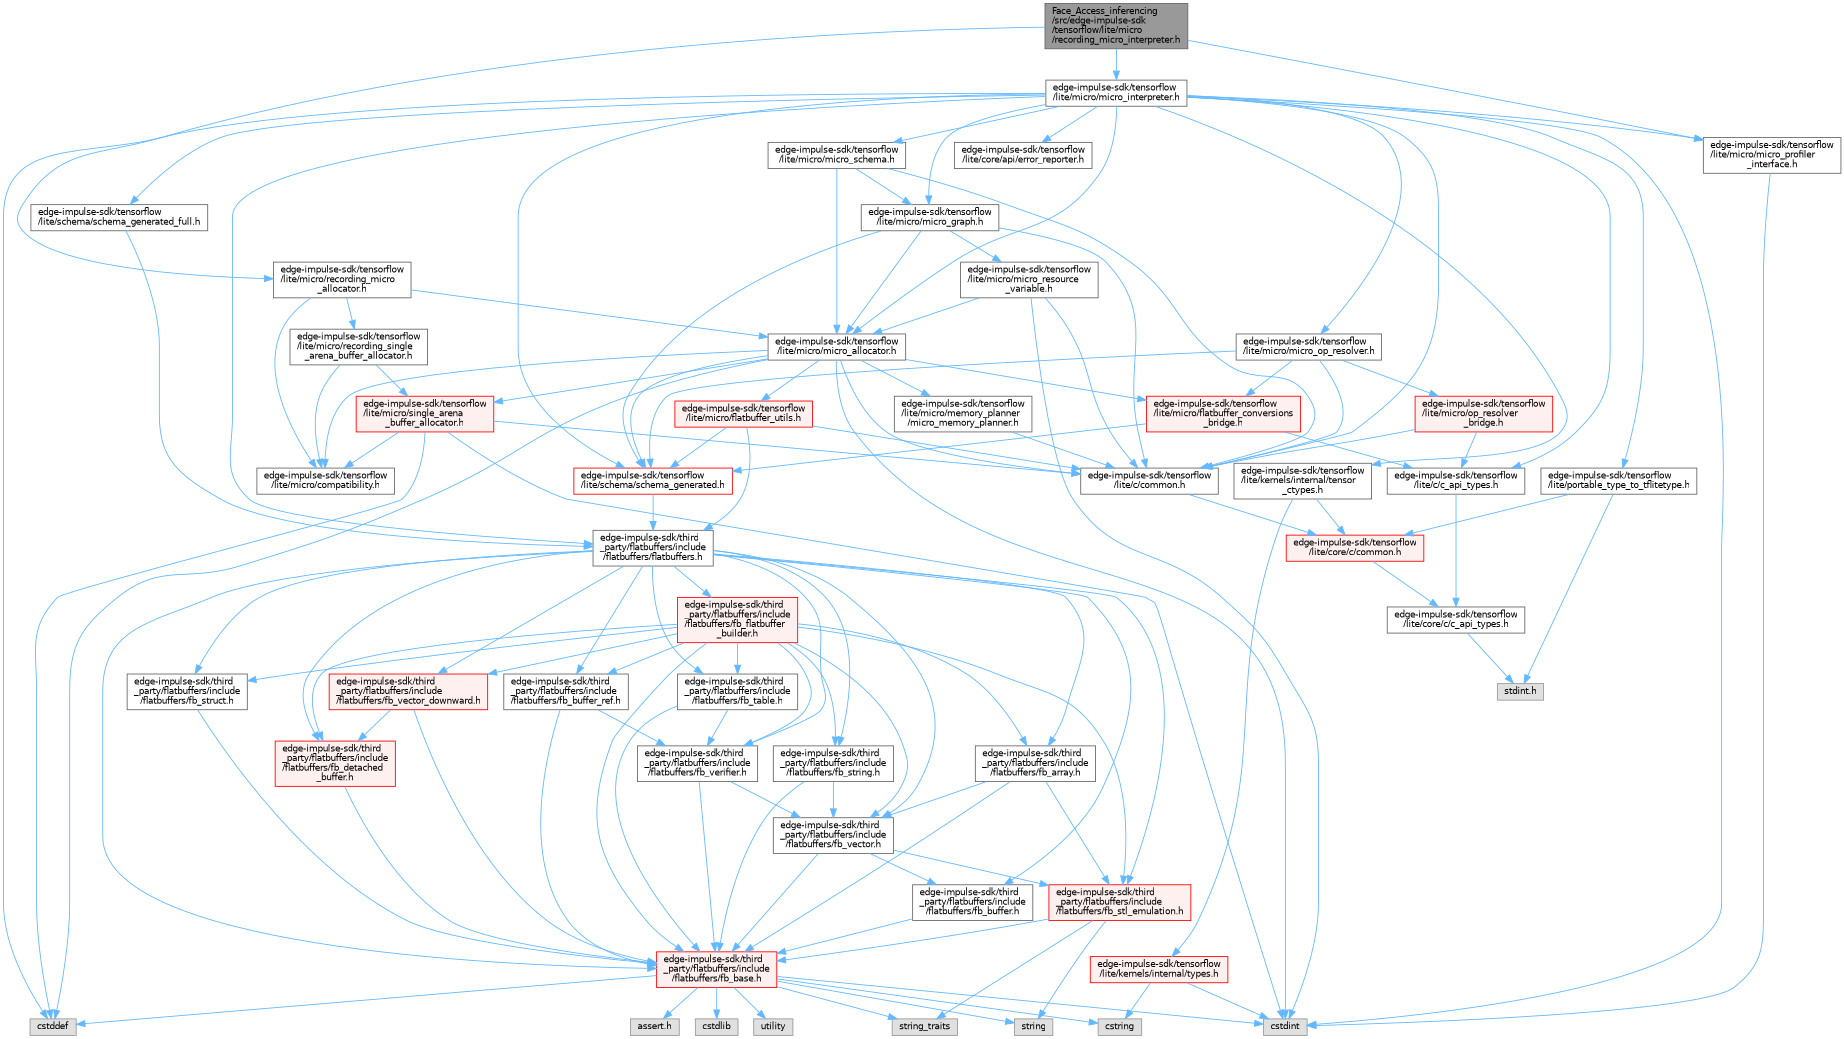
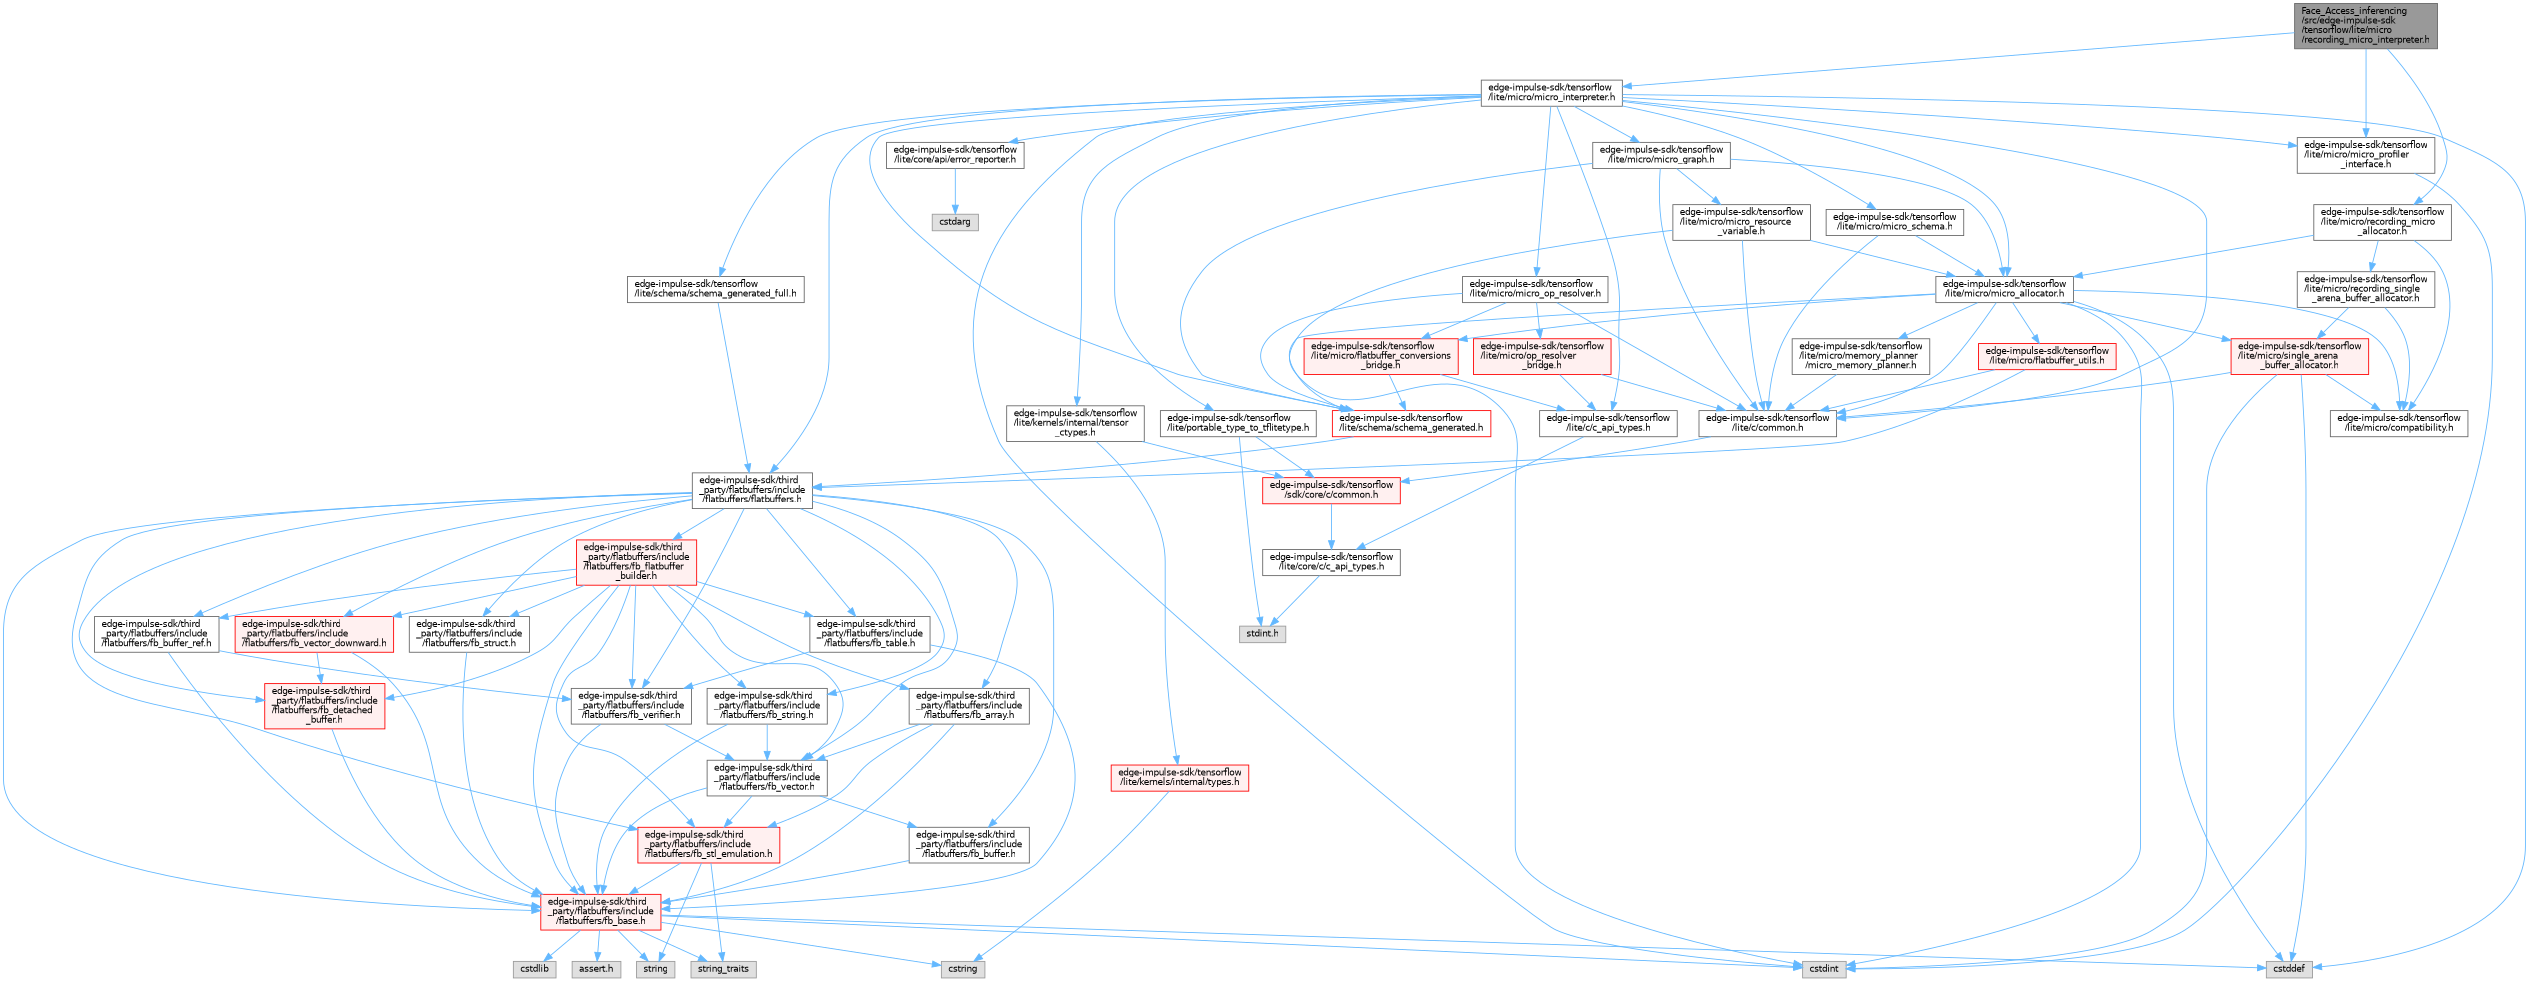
  digraph {
    node [color=grey40 fillcolor=white fontname=Helvetica fontsize=10 shape=box style=filled]
    edge [color=steelblue1 fontname=Helvetica fontsize=10 labelfontname=Helvetica labelfontsize=10 style=solid]
    n1 [color=gray40 fillcolor=grey60 fontcolor=black height=0.2 label="Face_Access_inferencing\l/src/edge-impulse-sdk\l/tensorflow/lite/micro\l/recording_micro_interpreter.h" width=0.4]
    n2 [height=0.2 label="edge-impulse-sdk/tensorflow\l/lite/micro/micro_interpreter.h" width=0.4]
    n3 [height=0.2 label="edge-impulse-sdk/tensorflow\l/lite/micro/micro_profiler\l_interface.h" width=0.4]
    n4 [height=0.2 label="edge-impulse-sdk/tensorflow\l/lite/micro/recording_micro\l_allocator.h" width=0.4]
    n5 [color=grey60 fillcolor="#E0E0E0" height=0.2 label=cstddef width=0.4]
    n6 [color=grey60 fillcolor="#E0E0E0" height=0.2 label=cstdint width=0.4]
    n7 [height=0.2 label="edge-impulse-sdk/third\l_party/flatbuffers/include\l/flatbuffers/flatbuffers.h" width=0.4]
    n8 [height=0.2 label="edge-impulse-sdk/tensorflow\l/lite/c/c_api_types.h" width=0.4]
    n9 [height=0.2 label="edge-impulse-sdk/tensorflow\l/lite/c/common.h" width=0.4]
    n10 [height=0.2 label="edge-impulse-sdk/tensorflow\l/lite/core/api/error_reporter.h" width=0.4]
    n11 [height=0.2 label="edge-impulse-sdk/tensorflow\l/lite/kernels/internal/tensor\l_ctypes.h" width=0.4]
    n12 [height=0.2 label="edge-impulse-sdk/tensorflow\l/lite/micro/micro_allocator.h" width=0.4]
    n13 [color=red height=0.2 label="edge-impulse-sdk/tensorflow\l/lite/schema/schema_generated.h" width=0.4]
    n14 [height=0.2 label="edge-impulse-sdk/tensorflow\l/lite/micro/micro_schema.h" width=0.4]
    n15 [height=0.2 label="edge-impulse-sdk/tensorflow\l/lite/micro/micro_graph.h" width=0.4]
    n16 [height=0.2 label="edge-impulse-sdk/tensorflow\l/lite/micro/micro_op_resolver.h" width=0.4]
    n17 [height=0.2 label="edge-impulse-sdk/tensorflow\l/lite/portable_type_to_tflitetype.h" width=0.4]
    n18 [height=0.2 label="edge-impulse-sdk/tensorflow\l/lite/schema/schema_generated_full.h" width=0.4]
    n19 [height=0.2 label="edge-impulse-sdk/tensorflow\l/lite/micro/compatibility.h" width=0.4]
    n20 [height=0.2 label="edge-impulse-sdk/tensorflow\l/lite/micro/recording_single\l_arena_buffer_allocator.h" width=0.4]
    n21 [height=0.2 label="edge-impulse-sdk/third\l_party/flatbuffers/include\l/flatbuffers/fb_array.h" width=0.4]
    n22 [color=red fillcolor="#FFF0F0" height=0.2 label="edge-impulse-sdk/third\l_party/flatbuffers/include\l/flatbuffers/fb_base.h" width=0.4]
    n23 [color=red fillcolor="#FFF0F0" height=0.2 label="edge-impulse-sdk/third\l_party/flatbuffers/include\l/flatbuffers/fb_stl_emulation.h" width=0.4]
    n24 [height=0.2 label="edge-impulse-sdk/third\l_party/flatbuffers/include\l/flatbuffers/fb_vector.h" width=0.4]
    n25 [height=0.2 label="edge-impulse-sdk/third\l_party/flatbuffers/include\l/flatbuffers/fb_buffer.h" width=0.4]
    n26 [height=0.2 label="edge-impulse-sdk/third\l_party/flatbuffers/include\l/flatbuffers/fb_buffer_ref.h" width=0.4]
    n27 [height=0.2 label="edge-impulse-sdk/third\l_party/flatbuffers/include\l/flatbuffers/fb_verifier.h" width=0.4]
    n28 [color=red fillcolor="#FFF0F0" height=0.2 label="edge-impulse-sdk/third\l_party/flatbuffers/include\l/flatbuffers/fb_detached\l_buffer.h" width=0.4]
    n29 [color=red fillcolor="#FFF0F0" height=0.2 label="edge-impulse-sdk/third\l_party/flatbuffers/include\l/flatbuffers/fb_flatbuffer\l_builder.h" width=0.4]
    n30 [height=0.2 label="edge-impulse-sdk/third\l_party/flatbuffers/include\l/flatbuffers/fb_string.h" width=0.4]
    n31 [height=0.2 label="edge-impulse-sdk/third\l_party/flatbuffers/include\l/flatbuffers/fb_struct.h" width=0.4]
    n32 [height=0.2 label="edge-impulse-sdk/third\l_party/flatbuffers/include\l/flatbuffers/fb_table.h" width=0.4]
    n33 [color=red fillcolor="#FFF0F0" height=0.2 label="edge-impulse-sdk/third\l_party/flatbuffers/include\l/flatbuffers/fb_vector_downward.h" width=0.4]
    n34 [height=0.2 label="edge-impulse-sdk/tensorflow\l/lite/core/c/c_api_types.h" width=0.4]
-   n35 [color=red fillcolor="#FFF0F0" height=0.2 label="edge-impulse-sdk/tensorflow\l/lite/core/c/common.h" width=0.4]
+   n35 [color=red fillcolor="#FFF0F0" height=0.2 label="edge-impulse-sdk/tensorflow\l/sdk/core/c/common.h" width=0.4]
+   n36 [color=grey60 fillcolor="#E0E0E0" height=0.2 label=cstdarg width=0.4]
    n37 [color=red fillcolor="#FFF0F0" height=0.2 label="edge-impulse-sdk/tensorflow\l/lite/kernels/internal/types.h" width=0.4]
    n38 [color=red fillcolor="#FFF0F0" height=0.2 label="edge-impulse-sdk/tensorflow\l/lite/micro/single_arena\l_buffer_allocator.h" width=0.4]
    n39 [color=red fillcolor="#FFF0F0" height=0.2 label="edge-impulse-sdk/tensorflow\l/lite/micro/flatbuffer_utils.h" width=0.4]
    n40 [height=0.2 label="edge-impulse-sdk/tensorflow\l/lite/micro/memory_planner\l/micro_memory_planner.h" width=0.4]
    n41 [color=red fillcolor="#FFF0F0" height=0.2 label="edge-impulse-sdk/tensorflow\l/lite/micro/flatbuffer_conversions\l_bridge.h" width=0.4]
    n42 [height=0.2 label="edge-impulse-sdk/tensorflow\l/lite/micro/micro_resource\l_variable.h" width=0.4]
    n43 [color=red fillcolor="#FFF0F0" height=0.2 label="edge-impulse-sdk/tensorflow\l/lite/micro/op_resolver\l_bridge.h" width=0.4]
    n44 [color=grey60 fillcolor="#E0E0E0" height=0.2 label="stdint.h" width=0.4]
    n45 [color=grey60 fillcolor="#E0E0E0" height=0.2 label="assert.h" width=0.4]
    n46 [color=grey60 fillcolor="#E0E0E0" height=0.2 label=cstdlib width=0.4]
    n47 [color=grey60 fillcolor="#E0E0E0" height=0.2 label=cstring width=0.4]
-   n48 [color=grey60 fillcolor="#E0E0E0" height=0.2 label=utility width=0.4]
    n49 [color=grey60 fillcolor="#E0E0E0" height=0.2 label=string width=0.4]
    n50 [color=grey60 fillcolor="#E0E0E0" height=0.2 label=string_traits width=0.4]
    n1 -> n2
    n1 -> n3
    n1 -> n4
    n2 -> n3
    n2 -> n5
    n2 -> n6
    n2 -> n7
    n2 -> n8
    n2 -> n9
    n2 -> n10
    n2 -> n11
    n2 -> n12
    n2 -> n13
    n2 -> n14
    n2 -> n15
    n2 -> n16
    n2 -> n17
    n2 -> n18
    n3 -> n6
    n4 -> n12
    n4 -> n19
    n4 -> n20
    n7 -> n21
    n7 -> n22
    n7 -> n23
    n7 -> n24
    n7 -> n25
    n7 -> n26
    n7 -> n27
    n7 -> n28
    n7 -> n29
    n7 -> n30
    n7 -> n31
    n7 -> n32
    n7 -> n33
    n8 -> n34
    n9 -> n35
+   n10 -> n36
    n11 -> n35
    n11 -> n37
    n12 -> n5
    n12 -> n6
    n12 -> n9
    n12 -> n13
    n12 -> n19
    n12 -> n38
    n12 -> n39
    n12 -> n40
    n12 -> n41
    n13 -> n7
    n14 -> n9
    n14 -> n12
-   n14 -> n15
    n15 -> n9
    n15 -> n12
    n15 -> n13
    n15 -> n42
    n16 -> n9
    n16 -> n13
    n16 -> n41
    n16 -> n43
    n17 -> n35
    n17 -> n44
    n18 -> n7
    n20 -> n19
    n20 -> n38
    n21 -> n22
    n21 -> n23
    n21 -> n24
    n22 -> n5
    n22 -> n6
    n22 -> n45
    n22 -> n46
    n22 -> n47
-   n22 -> n48
    n22 -> n49
    n22 -> n50
    n23 -> n22
    n23 -> n49
    n23 -> n50
    n24 -> n22
    n24 -> n23
    n24 -> n25
    n25 -> n22
    n26 -> n22
    n26 -> n27
    n27 -> n22
    n27 -> n24
    n28 -> n22
    n29 -> n21
    n29 -> n22
    n29 -> n23
    n29 -> n24
    n29 -> n26
    n29 -> n27
    n29 -> n28
    n29 -> n30
    n29 -> n31
    n29 -> n32
    n29 -> n33
    n30 -> n22
    n30 -> n24
    n31 -> n22
    n32 -> n22
    n32 -> n27
    n33 -> n22
    n33 -> n28
    n34 -> n44
    n35 -> n34
-   n37 -> n6
    n37 -> n47
    n38 -> n5
    n38 -> n6
    n38 -> n9
    n38 -> n19
    n39 -> n7
    n39 -> n9
-   n39 -> n13
    n40 -> n9
    n41 -> n8
    n41 -> n13
    n42 -> n6
    n42 -> n9
    n42 -> n12
    n43 -> n8
    n43 -> n9
  }
